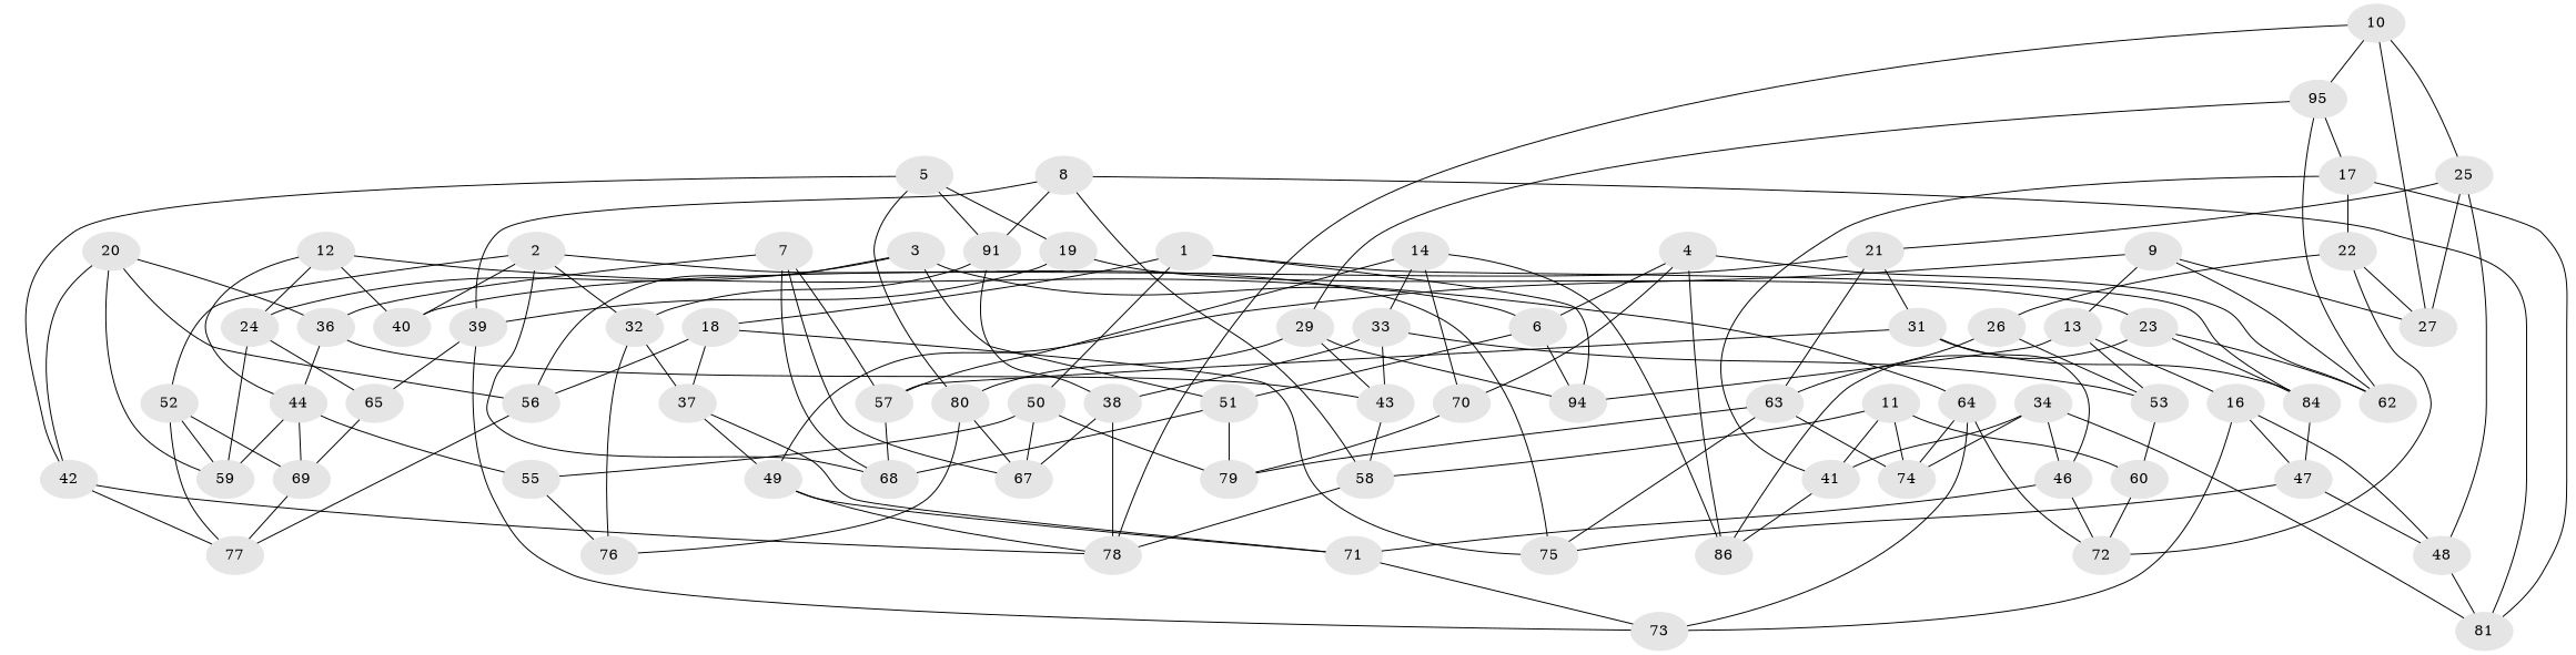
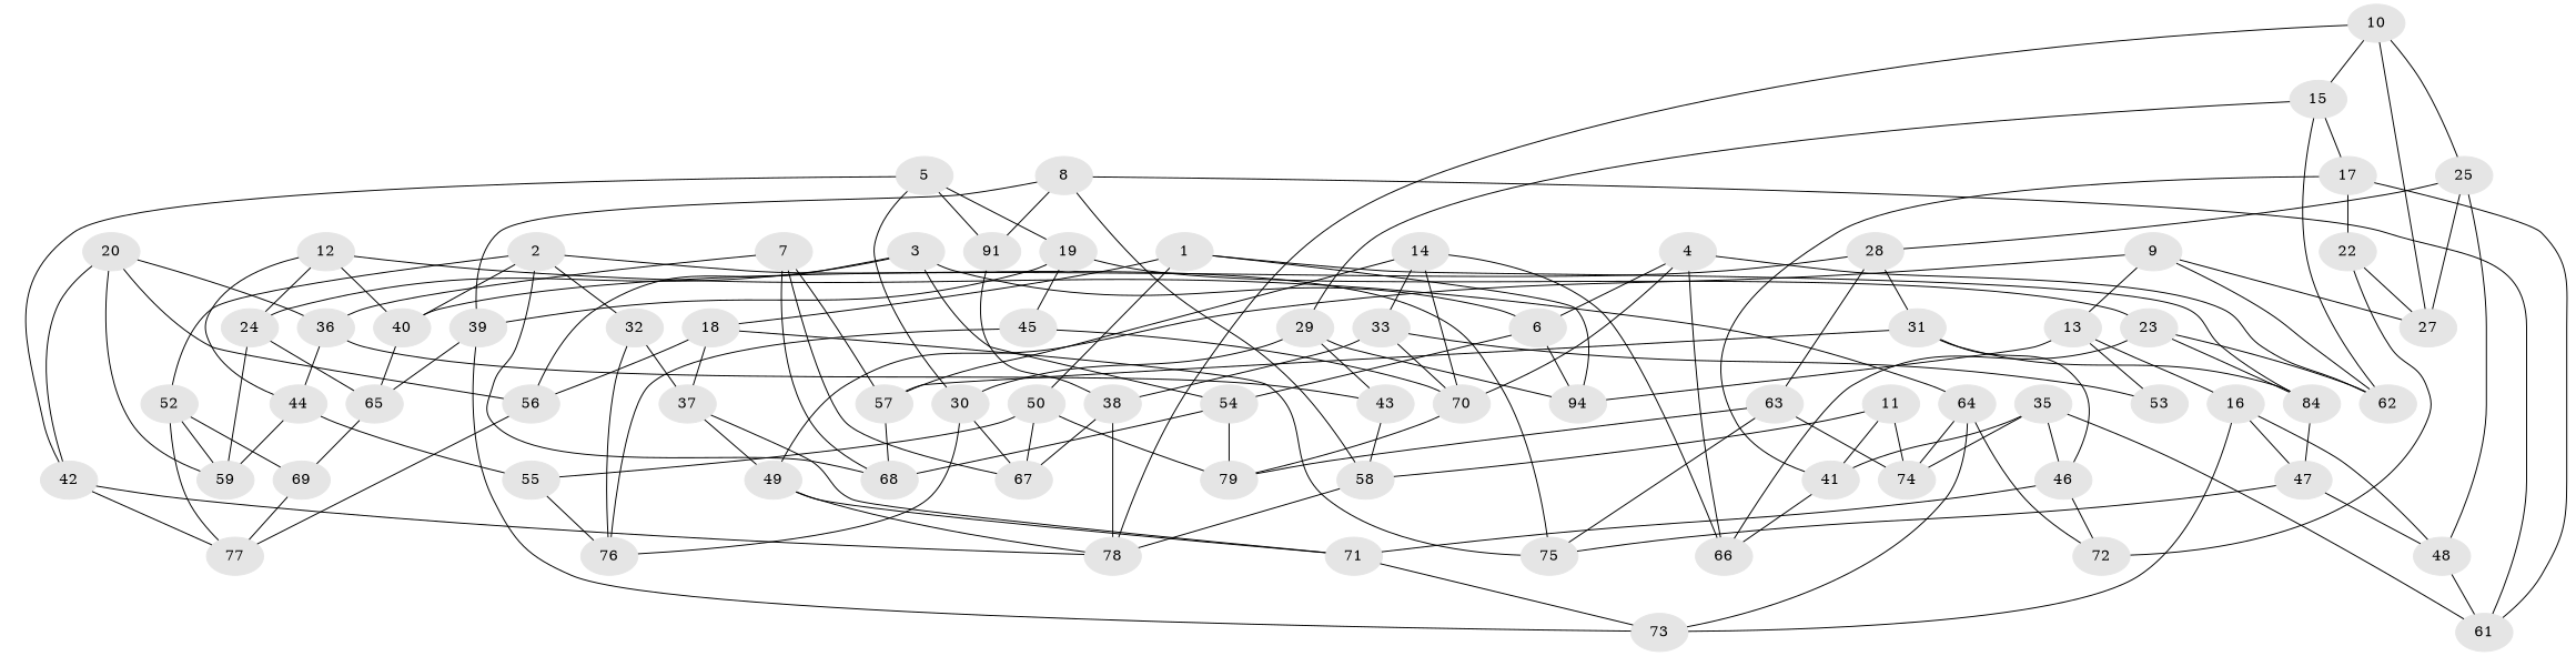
  graph {
    node [color=gray90 style=filled]
    1
    18
    n3 [label=84]
    50
    n5 [label=94]
    75
    56
    37
    47
    67
    79
    55
    2
    32
    40
    68
    52
    76
    65
    3
    6
    24
-   51
+   51 [label=54]
    59
    77
    4
    62
-   66 [label=86]
+   66
    70
    5
    19
    n32 [label=91]
-   30 [label=80]
+   30
    42
    39
    23
+   45
    38
    78
    7
    36
    57
    44
    43
    8
    58
-   61 [label=81]
+   61
    73
    9
    13
    27
    49
    16
    53
    71
    10
-   15 [label=95]
+   15
    25
    17
    29
    48
-   28 [label=21]
+   28
    11
    41
-   60
    74
    72
    12
    64
    69
    14
    33
    22
-   26
    20
    63
    31
    46
-   35 [label=34]
+   35
    1 -- 18
    1 -- n3
    1 -- 50
    1 -- n5
    18 -- 75
    18 -- 56
    18 -- 37
    n3 -- 47
    50 -- 67
    50 -- 79
    50 -- 55
    56 -- 77
    37 -- 49
    37 -- 71
    47 -- 75
    47 -- 48
    55 -- 76
    2 -- 75
    2 -- 32
    2 -- 40
    2 -- 68
    2 -- 52
    32 -- 37
    32 -- 76
+   40 -- 65
    52 -- 59
    52 -- 77
    52 -- 69
    65 -- 69
    3 -- 56
    3 -- 6
    3 -- 24
    3 -- 51
    6 -- n5
    6 -- 51
    24 -- 65
    24 -- 59
    51 -- 79
    51 -- 68
    4 -- 6
    4 -- 62
    4 -- 66
    4 -- 70
    70 -- 79
    5 -- 19
    5 -- n32
    5 -- 30
    5 -- 42
    19 -- 39
    19 -- 23
-   n32 -- 32
+   19 -- 45
    n32 -- 38
    30 -- 67
    30 -- 76
    42 -- 77
    42 -- 78
    39 -- 65
    39 -- 73
    23 -- n3
    23 -- 62
    23 -- 66
+   45 -- 76
+   45 -- 70
    38 -- 67
    38 -- 78
    7 -- 67
    7 -- 68
    7 -- 36
    7 -- 57
    36 -- 44
    36 -- 43
    57 -- 68
    44 -- 55
    44 -- 59
-   44 -- 69
    43 -- 58
    8 -- n32
    8 -- 39
    8 -- 58
    8 -- 61
    58 -- 78
    9 -- 62
    9 -- 13
    9 -- 27
    9 -- 49
    13 -- n5
    13 -- 16
    13 -- 53
    49 -- 78
    49 -- 71
    16 -- 47
    16 -- 73
    16 -- 48
-   53 -- 60
    71 -- 73
    10 -- 78
    10 -- 27
    10 -- 15
    10 -- 25
    15 -- 62
    15 -- 17
    15 -- 29
    25 -- 27
    25 -- 48
    25 -- 28
    17 -- 61
    17 -- 41
    17 -- 22
    29 -- n5
    29 -- 30
    29 -- 43
    48 -- 61
    28 -- 40
    28 -- 63
    28 -- 31
    11 -- 58
    11 -- 41
-   11 -- 60
    11 -- 74
    41 -- 66
-   60 -- 72
    12 -- 40
    12 -- 24
    12 -- 44
    12 -- 64
    64 -- 73
    64 -- 74
    64 -- 72
    69 -- 77
    14 -- 66
    14 -- 70
    14 -- 57
    14 -- 33
    33 -- 38
-   33 -- 43
+   33 -- 70
    33 -- 53
    22 -- 27
    22 -- 72
-   22 -- 26
-   26 -- 53
-   26 -- 63
    20 -- 56
    20 -- 59
    20 -- 42
    20 -- 36
    63 -- 75
    63 -- 79
    63 -- 74
    31 -- n3
    31 -- 57
    31 -- 46
    46 -- 71
    46 -- 72
    35 -- 61
    35 -- 41
    35 -- 74
    35 -- 46
  }
